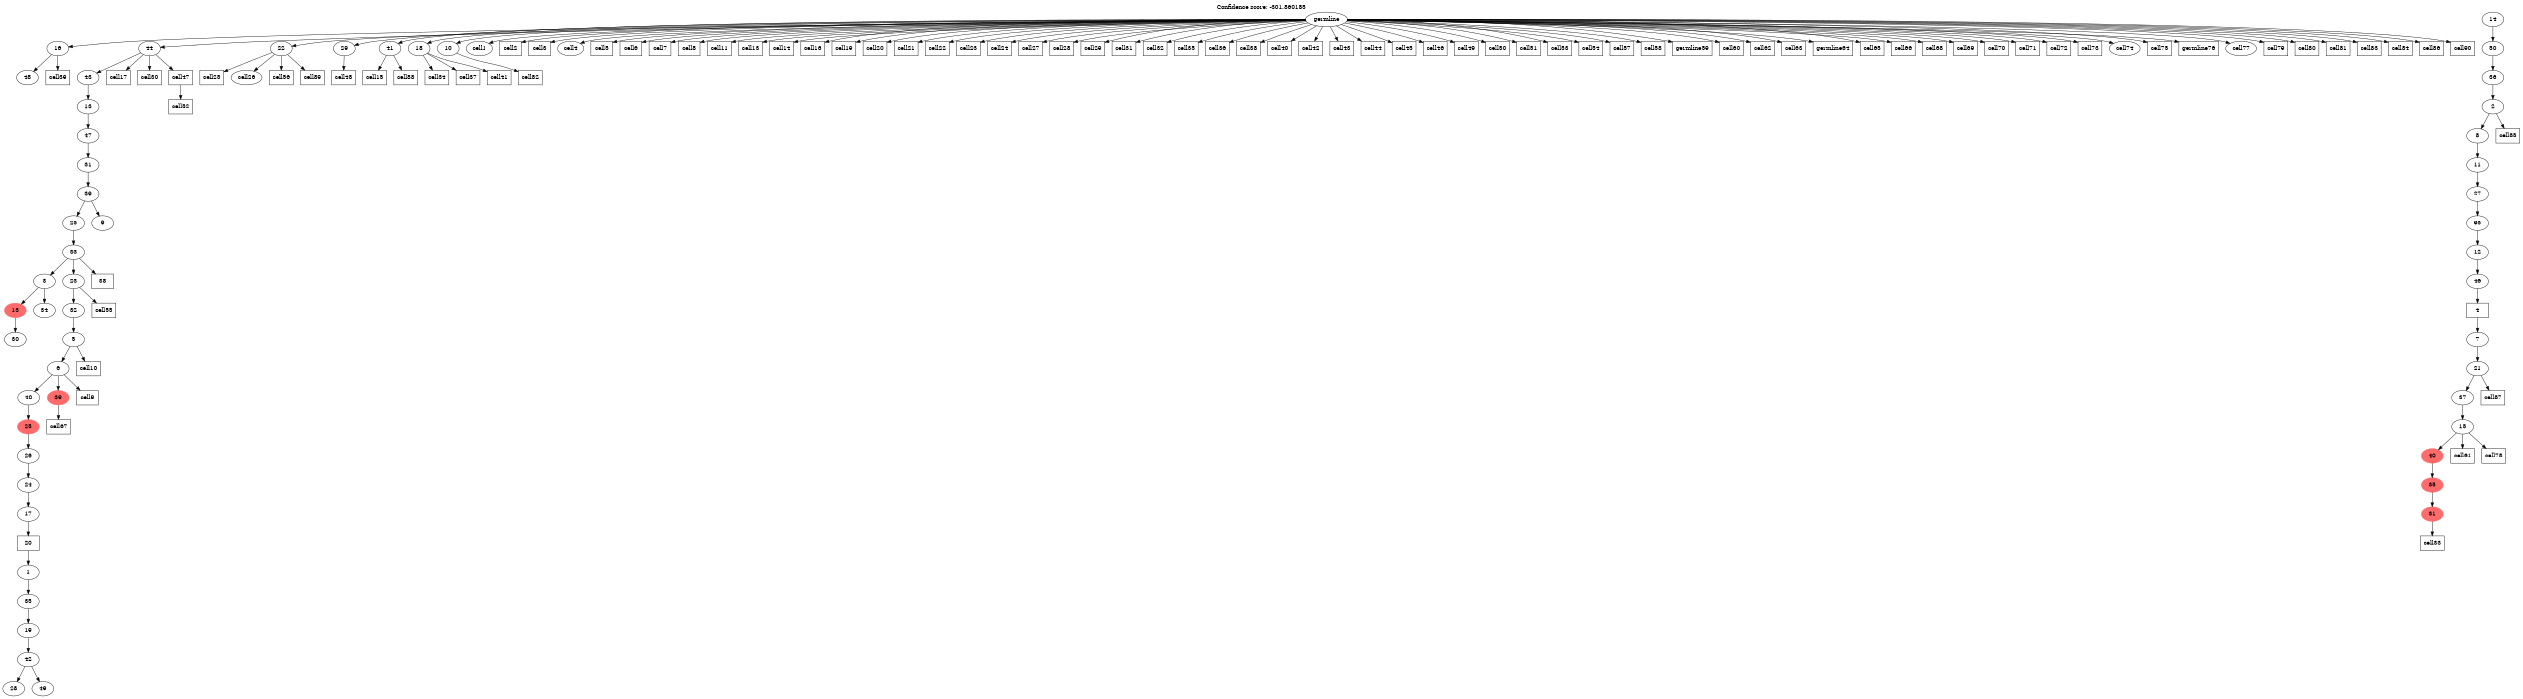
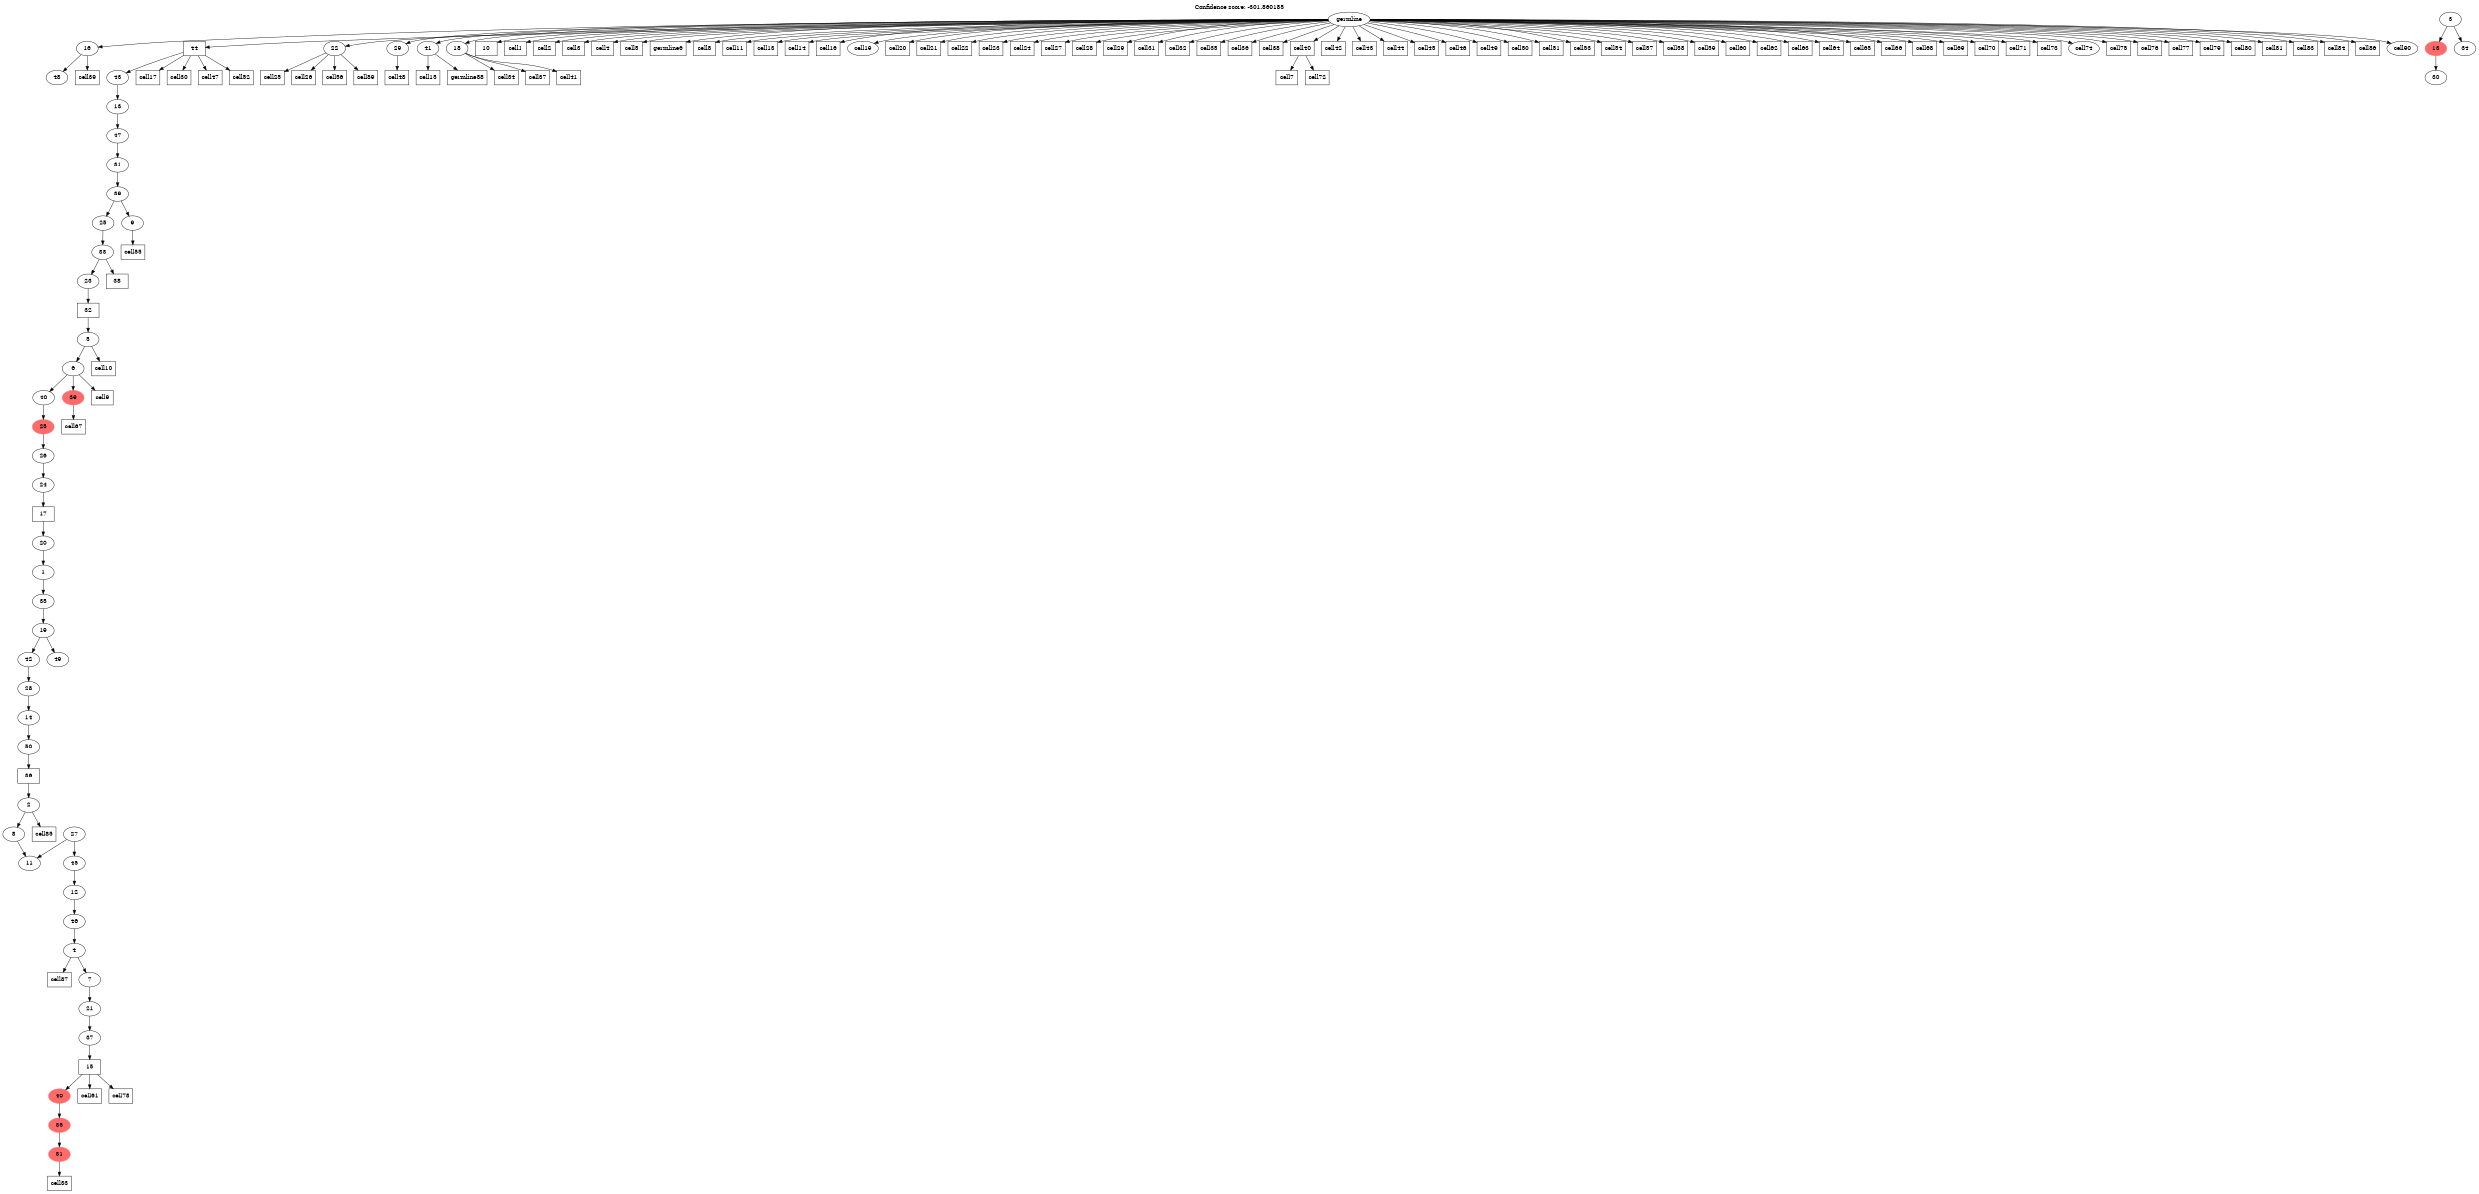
  digraph {
    label="Confidence score: -301.860185"
    labelloc=t
    node [shape=box]
    n1 [label=16 shape=""]
    n2 [label=48 shape=""]
    cell39
    n4 [color=indianred1 label=13 style=filled shape=""]
    n5 [label=30 shape=""]
    n6 [label=3 shape=""]
    n7 [label=34 shape=""]
    n8 [color=indianred1 label=35 style=filled shape=""]
    n9 [color=indianred1 label=31 style=filled shape=""]
    cell33
    n11 [color=indianred1 label=40 style=filled shape=""]
-   n12 [label=15 shape=""]
+   n12 [label=15]
    cell61
    cell78
    n15 [label=37 shape=""]
    n16 [label=21 shape=""]
    cell87
    n18 [label=7 shape=""]
-   n19 [label=4]
+   n19 [label=4 shape=""]
    n20 [label=46 shape=""]
    n21 [label=12 shape=""]
-   n22 [label=95 shape=""]
+   n22 [label=45 shape=""]
    n23 [label=27 shape=""]
    n24 [label=11 shape=""]
    n25 [label=8 shape=""]
    n26 [label=2 shape=""]
    cell85
-   n28 [label=36 shape=""]
+   n28 [label=36]
    n29 [label=50 shape=""]
    n30 [label=14 shape=""]
    n31 [label=28 shape=""]
    n32 [label=42 shape=""]
    n33 [label=19 shape=""]
    n34 [label=49 shape=""]
    n35 [label=35 shape=""]
    n36 [label=1 shape=""]
-   n37 [label=20]
-   n38 [label=17 shape=""]
+   n37 [label=20 shape=""]
+   n38 [label=17]
    n39 [label=24 shape=""]
    n40 [label=26 shape=""]
    n41 [color=indianred1 label=25 style=filled shape=""]
    n42 [label=40 shape=""]
    n43 [label=6 shape=""]
    n44 [color=indianred1 label=39 style=filled shape=""]
    cell9
    cell67
    n47 [label=5 shape=""]
    cell10
-   n49 [label=32 shape=""]
+   n49 [label=32]
    n50 [label=23 shape=""]
    n51 [label=33 shape=""]
    n52 [label=38]
    n53 [label=25 shape=""]
    n54 [label=39 shape=""]
    n55 [label=9 shape=""]
    cell55
    n57 [label=31 shape=""]
    n58 [label=47 shape=""]
    n59 [label=13 shape=""]
    n60 [label=43 shape=""]
-   n61 [label=44 shape=""]
+   n61 [label=44]
    cell17
    cell30
    cell47
    cell52
    n66 [label=germline shape=""]
    n67 [label=22 shape=""]
    n68 [label=29 shape=""]
    n69 [label=41 shape=""]
    n70 [label=18 shape=""]
-   n71 [label=10 shape=""]
-   cell1 [shape=ellipse]
+   n71 [label=10]
+   cell1
    cell2
    cell3
-   cell4 [shape=ellipse]
+   cell4
    cell5
-   cell6
+   cell6 [label=germline6]
    cell7
    cell8
    cell11
    cell13
    cell14
    cell16
-   cell19
+   cell19 [shape=ellipse]
    cell20
    cell21
    cell22
    cell23
    cell24
    cell27
    cell28
    cell29
    cell31
    cell32
    cell35
    cell36
    cell38
    cell40
    cell42
    cell43
    cell44
    cell45
    cell46
    cell49
    cell50
    cell51
    cell53
    cell54
    cell57
    cell58
-   cell59 [label=germline59]
+   cell59
    cell60
    cell62
    cell63
-   cell64 [label=germline64]
+   cell64
    cell65
    cell66
    cell68
    cell69
    cell70
    cell71
    cell72
    cell73
    cell74 [shape=ellipse]
    cell75
-   cell76 [label=germline76]
-   cell77 [shape=ellipse]
+   cell76
+   cell77
    cell79
    cell80
    cell81
    cell83
    cell84
    cell86
-   cell90
+   cell90 [shape=ellipse]
    cell25
-   cell26 [shape=ellipse]
+   cell26
    cell56
    cell89
    cell48
    cell15
-   cell88
+   cell88 [label=germline88]
    cell34
    cell37
    cell41
-   cell82
    n1 -> n2
    n1 -> cell39
    n4 -> n5
    n6 -> n4
    n6 -> n7
    n8 -> n9
    n9 -> cell33
    n11 -> n8
    n12 -> n11
    n12 -> cell61
    n12 -> cell78
    n15 -> n12
    n16 -> n15
-   n16 -> cell87
+   n19 -> cell87
    n18 -> n16
    n19 -> n18
    n20 -> n19
    n21 -> n20
    n22 -> n21
    n23 -> n22
-   n24 -> n23
+   n23 -> n24
    n25 -> n24
    n26 -> n25
    n26 -> cell85
    n28 -> n26
    n29 -> n28
    n30 -> n29
+   n31 -> n30
    n32 -> n31
    n33 -> n32
-   n32 -> n34
+   n33 -> n34
    n35 -> n33
    n36 -> n35
    n37 -> n36
    n38 -> n37
    n39 -> n38
    n40 -> n39
    n41 -> n40
    n42 -> n41
    n43 -> n42
    n43 -> n44
    n43 -> cell9
    n44 -> cell67
    n47 -> n43
    n47 -> cell10
    n49 -> n47
    n50 -> n49
-   n51 -> n6
    n51 -> n50
    n51 -> n52
    n53 -> n51
    n54 -> n53
    n54 -> n55
-   n50 -> cell55
+   n55 -> cell55
    n57 -> n54
    n58 -> n57
    n59 -> n58
    n60 -> n59
    n61 -> n60
    n61 -> cell17
    n61 -> cell30
    n61 -> cell47
-   cell47 -> cell52
+   n61 -> cell52
    n66 -> n1
    n66 -> n61
    n66 -> n67
    n66 -> n68
    n66 -> n69
    n66 -> n70
    n66 -> n71
    n66 -> cell1
    n66 -> cell2
    n66 -> cell3
    n66 -> cell4
    n66 -> cell5
    n66 -> cell6
-   n66 -> cell7
+   cell40 -> cell7
    n66 -> cell8
    n66 -> cell11
    n66 -> cell13
    n66 -> cell14
    n66 -> cell16
    n66 -> cell19
    n66 -> cell20
    n66 -> cell21
    n66 -> cell22
    n66 -> cell23
    n66 -> cell24
    n66 -> cell27
    n66 -> cell28
    n66 -> cell29
    n66 -> cell31
    n66 -> cell32
    n66 -> cell35
    n66 -> cell36
    n66 -> cell38
    n66 -> cell40
    n66 -> cell42
    n66 -> cell43
    n66 -> cell44
    n66 -> cell45
    n66 -> cell46
    n66 -> cell49
    n66 -> cell50
    n66 -> cell51
    n66 -> cell53
    n66 -> cell54
    n66 -> cell57
    n66 -> cell58
    n66 -> cell59
    n66 -> cell60
    n66 -> cell62
    n66 -> cell63
    n66 -> cell64
    n66 -> cell65
    n66 -> cell66
    n66 -> cell68
    n66 -> cell69
    n66 -> cell70
    n66 -> cell71
-   n66 -> cell72
+   cell40 -> cell72
    n66 -> cell73
    n66 -> cell74
    n66 -> cell75
    n66 -> cell76
    n66 -> cell77
    n66 -> cell79
    n66 -> cell80
    n66 -> cell81
    n66 -> cell83
    n66 -> cell84
    n66 -> cell86
    n66 -> cell90
    n67 -> cell25
    n67 -> cell26
    n67 -> cell56
    n67 -> cell89
    n68 -> cell48
    n69 -> cell15
    n69 -> cell88
    n70 -> cell34
    n70 -> cell37
    n70 -> cell41
-   n71 -> cell82
  }
